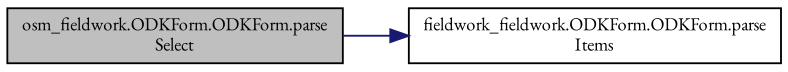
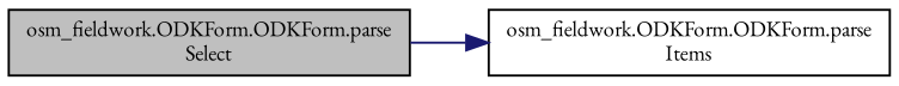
  digraph {
    rankdir=LR
    fontname="EB Garamond"
    node [color=black fontname="EB Garamond" fontsize=10 shape=record style=filled]
    n1 [fillcolor=grey75 fontcolor=black height=0.2 label="osm_fieldwork.ODKForm.ODKForm.parse\lSelect" width=0.4]
-   n2 [fillcolor=white height=0.2 label="fieldwork_fieldwork.ODKForm.ODKForm.parse\lItems" width=0.4]
+   n2 [fillcolor=white height=0.2 label="osm_fieldwork.ODKForm.ODKForm.parse\lItems" width=0.4]
    n1 -> n2 [color=midnightblue fontname="EB Garamond" fontsize=10 labelfontname=Helvetica labelfontsize=10 style=solid]
  }
